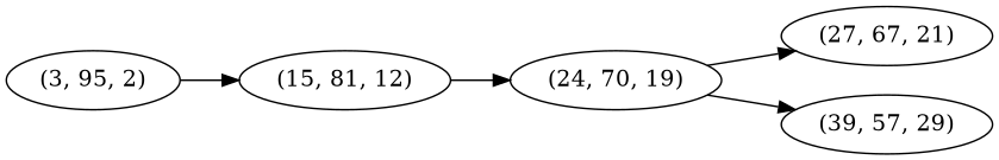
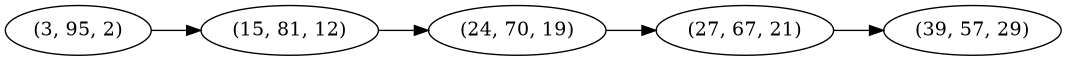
  digraph {
    rankdir=LR
    "(3, 95, 2)"
    "(15, 81, 12)"
    n3 [label="(24, 70, 19)"]
    n4 [label="(27, 67, 21)"]
    "(39, 57, 29)"
    "(3, 95, 2)" -> "(15, 81, 12)"
    "(15, 81, 12)" -> n3
    n3 -> n4
-   n3 -> "(39, 57, 29)"
+   n4 -> "(39, 57, 29)"
  }
